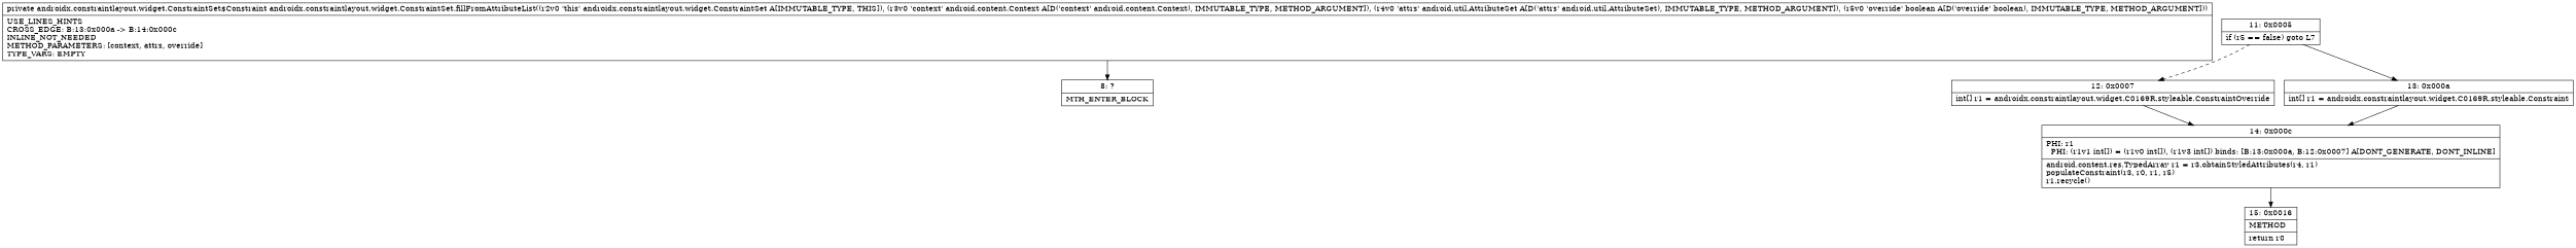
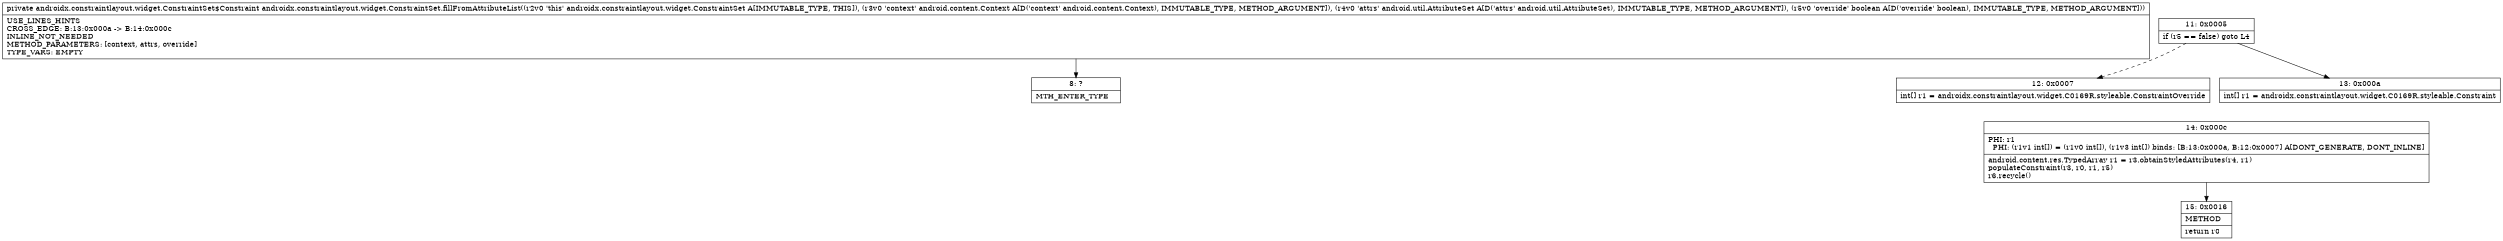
  digraph {
    node [shape=record]
-   n1 [label="{8\:\ ?|MTH_ENTER_BLOCK\l}"]
-   n2 [label="{11\:\ 0x0005|if (r5 == false) goto L7\l}"]
+   n1 [label="{8\:\ ?|MTH_ENTER_TYPE\l}"]
+   n2 [label="{11\:\ 0x0005|if (r5 == false) goto L4\l}"]
    n3 [label="{12\:\ 0x0007|int[] r1 = androidx.constraintlayout.widget.C0169R.styleable.ConstraintOverride\l}"]
    n4 [label="{13\:\ 0x000a|int[] r1 = androidx.constraintlayout.widget.C0169R.styleable.Constraint\l}"]
-   n5 [label="{14\:\ 0x000c|PHI: r1 \l  PHI: (r1v1 int[]) = (r1v0 int[]), (r1v3 int[]) binds: [B:13:0x000a, B:12:0x0007] A[DONT_GENERATE, DONT_INLINE]\l|android.content.res.TypedArray r1 = r3.obtainStyledAttributes(r4, r1)\lpopulateConstraint(r3, r0, r1, r5)\lr1.recycle()\l}"]
+   n5 [label="{14\:\ 0x000c|PHI: r1 \l  PHI: (r1v1 int[]) = (r1v0 int[]), (r1v3 int[]) binds: [B:13:0x000a, B:12:0x0007] A[DONT_GENERATE, DONT_INLINE]\l|android.content.res.TypedArray r1 = r3.obtainStyledAttributes(r4, r1)\lpopulateConstraint(r3, r0, r1, r5)\lr6.recycle()\l}"]
    n6 [label="{15\:\ 0x0016|METHOD\l|return r0\l}"]
    n7 [label="{private androidx.constraintlayout.widget.ConstraintSet$Constraint androidx.constraintlayout.widget.ConstraintSet.fillFromAttributeList((r2v0 'this' androidx.constraintlayout.widget.ConstraintSet A[IMMUTABLE_TYPE, THIS]), (r3v0 'context' android.content.Context A[D('context' android.content.Context), IMMUTABLE_TYPE, METHOD_ARGUMENT]), (r4v0 'attrs' android.util.AttributeSet A[D('attrs' android.util.AttributeSet), IMMUTABLE_TYPE, METHOD_ARGUMENT]), (r5v0 'override' boolean A[D('override' boolean), IMMUTABLE_TYPE, METHOD_ARGUMENT]))  | USE_LINES_HINTS\lCROSS_EDGE: B:13:0x000a \-\> B:14:0x000c\lINLINE_NOT_NEEDED\lMETHOD_PARAMETERS: [context, attrs, override]\lTYPE_VARS: EMPTY\l}"]
    n2 -> n3 [style=dashed]
    n2 -> n4
-   n3 -> n5
-   n4 -> n5
    n5 -> n6
    n7 -> n1
  }
